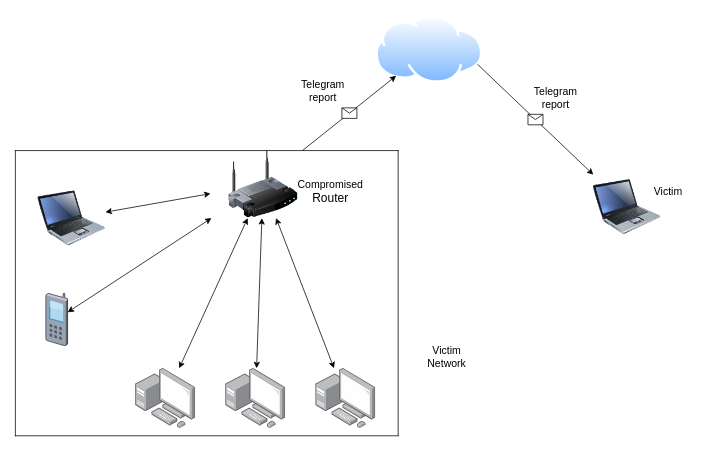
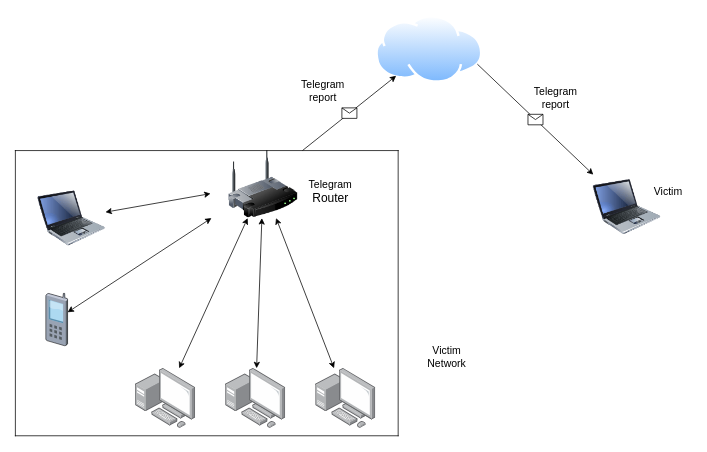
  <mxCell id="0" />
  <mxCell id="1" parent="0" />
  <mxCell id="2" value="" style="image;html=1;image=img/lib/clip_art/networking/Wireless_Router_128x128.png" vertex="1" parent="1"><mxGeometry x="280" y="200" width="140" height="90" as="geometry" /></mxCell>
  <mxCell id="3" value="" style="image;aspect=fixed;perimeter=ellipsePerimeter;html=1;align=center;shadow=0;dashed=0;spacingTop=3;image=img/lib/active_directory/internet_cloud.svg;" vertex="1" parent="1"><mxGeometry x="500" y="20" width="142.85" height="90" as="geometry" /></mxCell>
  <mxCell id="4" value="" style="verticalLabelPosition=bottom;sketch=0;aspect=fixed;html=1;verticalAlign=top;strokeColor=none;align=center;outlineConnect=0;shape=mxgraph.citrix.cell_phone;" vertex="1" parent="1"><mxGeometry x="60.41" y="390" width="29.17" height="70" as="geometry" /></mxCell>
  <mxCell id="5" value="" style="image;html=1;image=img/lib/clip_art/computers/Laptop_128x128.png" vertex="1" parent="1"><mxGeometry x="50" y="245" width="90" height="90" as="geometry" /></mxCell>
  <mxCell id="6" value="" style="image;points=[];aspect=fixed;html=1;align=center;shadow=0;dashed=0;image=img/lib/allied_telesis/computer_and_terminals/Personal_Computer_with_Server.svg;" vertex="1" parent="1"><mxGeometry x="300" y="490" width="80" height="80" as="geometry" /></mxCell>
  <mxCell id="7" value="" style="image;html=1;image=img/lib/clip_art/computers/Laptop_128x128.png;direction=east;" vertex="1" parent="1"><mxGeometry x="790" y="230" width="90" height="90" as="geometry" /></mxCell>
  <mxCell id="8" value="" style="endArrow=classic;html=1;rounded=0;exitX=0.75;exitY=0;exitDx=0;exitDy=0;" edge="1" parent="1" source="19" target="3"><mxGeometry relative="1" as="geometry"><mxPoint x="510" y="300" as="sourcePoint" /><mxPoint x="610" y="300" as="targetPoint" /></mxGeometry></mxCell>
  <mxCell id="9" value="" style="shape=message;html=1;outlineConnect=0;" vertex="1" parent="8"><mxGeometry width="20" height="14" relative="1" as="geometry"><mxPoint x="-10" y="-7" as="offset" /></mxGeometry></mxCell>
  <mxCell id="10" value="" style="endArrow=classic;html=1;rounded=0;exitX=1;exitY=0.75;exitDx=0;exitDy=0;" edge="1" parent="1" source="3" target="7"><mxGeometry relative="1" as="geometry"><mxPoint x="510" y="300" as="sourcePoint" /><mxPoint x="610" y="300" as="targetPoint" /></mxGeometry></mxCell>
  <mxCell id="11" value="" style="shape=message;html=1;outlineConnect=0;" vertex="1" parent="10"><mxGeometry width="20" height="14" relative="1" as="geometry"><mxPoint x="-10" y="-7" as="offset" /></mxGeometry></mxCell>
  <mxCell id="12" value="" style="endArrow=classic;startArrow=classic;html=1;rounded=0;" edge="1" parent="1" source="5" target="2"><mxGeometry width="50" height="50" relative="1" as="geometry"><mxPoint x="530" y="350" as="sourcePoint" /><mxPoint x="580" y="300" as="targetPoint" /></mxGeometry></mxCell>
  <mxCell id="13" value="" style="endArrow=classic;startArrow=classic;html=1;rounded=0;" edge="1" parent="1" source="4" target="2"><mxGeometry width="50" height="50" relative="1" as="geometry"><mxPoint x="160" y="199" as="sourcePoint" /><mxPoint x="230" y="237" as="targetPoint" /></mxGeometry></mxCell>
  <mxCell id="14" value="" style="endArrow=classic;startArrow=classic;html=1;rounded=0;" edge="1" parent="1" source="6" target="2"><mxGeometry width="50" height="50" relative="1" as="geometry"><mxPoint x="150" y="375" as="sourcePoint" /><mxPoint x="233" y="320" as="targetPoint" /></mxGeometry></mxCell>
- <mxCell id="15" value="&lt;div&gt;&lt;font style=&quot;font-size: 14px;&quot;&gt;Compromised &lt;br&gt;&lt;/font&gt;&lt;/div&gt;&lt;div&gt;&lt;font size=&quot;3&quot;&gt;Router&lt;/font&gt;&lt;/div&gt;" style="text;html=1;strokeColor=none;fillColor=none;align=center;verticalAlign=middle;whiteSpace=wrap;rounded=0;" vertex="1" parent="1"><mxGeometry x="390" y="240" width="100" height="30" as="geometry" /></mxCell>
+ <mxCell id="15" value="&lt;div&gt;&lt;font style=&quot;font-size: 14px;&quot;&gt;Telegram &lt;br&gt;&lt;/font&gt;&lt;/div&gt;&lt;div&gt;&lt;font size=&quot;3&quot;&gt;Router&lt;/font&gt;&lt;/div&gt;" style="text;html=1;strokeColor=none;fillColor=none;align=center;verticalAlign=middle;whiteSpace=wrap;rounded=0;" vertex="1" parent="1"><mxGeometry x="390" y="240" width="100" height="30" as="geometry" /></mxCell>
  <mxCell id="16" value="&lt;font style=&quot;font-size: 14px;&quot;&gt;Telegram report&lt;/font&gt;" style="text;html=1;strokeColor=none;fillColor=none;align=center;verticalAlign=middle;whiteSpace=wrap;rounded=0;" vertex="1" parent="1"><mxGeometry x="400" y="100" width="60" height="40" as="geometry" /></mxCell>
  <mxCell id="17" value="&lt;font style=&quot;font-size: 14px;&quot;&gt;Victim&lt;/font&gt;" style="text;html=1;strokeColor=none;fillColor=none;align=center;verticalAlign=middle;whiteSpace=wrap;rounded=0;" vertex="1" parent="1"><mxGeometry x="860" y="240" width="60" height="30" as="geometry" /></mxCell>
  <mxCell id="18" value="" style="shape=partialRectangle;whiteSpace=wrap;html=1;left=0;right=0;fillColor=none;" vertex="1" parent="1"><mxGeometry x="20" y="200" width="510" height="380" as="geometry" /></mxCell>
  <mxCell id="19" value="" style="shape=partialRectangle;whiteSpace=wrap;html=1;bottom=0;top=0;fillColor=none;" vertex="1" parent="1"><mxGeometry x="20" y="200" width="510" height="380" as="geometry" /></mxCell>
  <mxCell id="20" value="" style="image;points=[];aspect=fixed;html=1;align=center;shadow=0;dashed=0;image=img/lib/allied_telesis/computer_and_terminals/Personal_Computer_with_Server.svg;" vertex="1" parent="1"><mxGeometry x="420" y="490" width="80" height="80" as="geometry" /></mxCell>
  <mxCell id="21" value="" style="endArrow=classic;startArrow=classic;html=1;rounded=0;" edge="1" parent="1" source="20" target="2"><mxGeometry width="50" height="50" relative="1" as="geometry"><mxPoint x="323" y="450" as="sourcePoint" /><mxPoint x="352" y="300" as="targetPoint" /></mxGeometry></mxCell>
  <mxCell id="22" value="" style="image;points=[];aspect=fixed;html=1;align=center;shadow=0;dashed=0;image=img/lib/allied_telesis/computer_and_terminals/Personal_Computer_with_Server.svg;" vertex="1" parent="1"><mxGeometry x="180" y="490" width="80" height="80" as="geometry" /></mxCell>
  <mxCell id="23" value="" style="endArrow=classic;startArrow=classic;html=1;rounded=0;" edge="1" parent="1" source="22" target="2"><mxGeometry width="50" height="50" relative="1" as="geometry"><mxPoint x="265" y="510" as="sourcePoint" /><mxPoint x="343" y="300" as="targetPoint" /></mxGeometry></mxCell>
  <mxCell id="24" value="&lt;font style=&quot;font-size: 14px;&quot;&gt;Telegram report&lt;/font&gt;" style="text;html=1;strokeColor=none;fillColor=none;align=center;verticalAlign=middle;whiteSpace=wrap;rounded=0;" vertex="1" parent="1"><mxGeometry x="710" y="110" width="60" height="40" as="geometry" /></mxCell>
  <mxCell id="25" value="&lt;font style=&quot;font-size: 14px;&quot;&gt;Victim Network&lt;/font&gt;" style="text;html=1;strokeColor=none;fillColor=none;align=center;verticalAlign=middle;whiteSpace=wrap;rounded=0;" vertex="1" parent="1"><mxGeometry x="560" y="450" width="70" height="50" as="geometry" /></mxCell>
